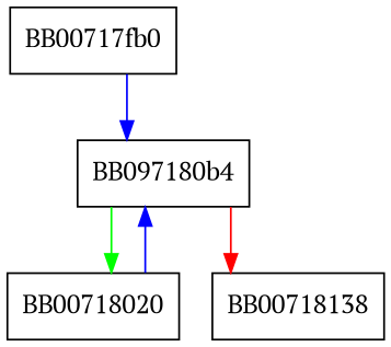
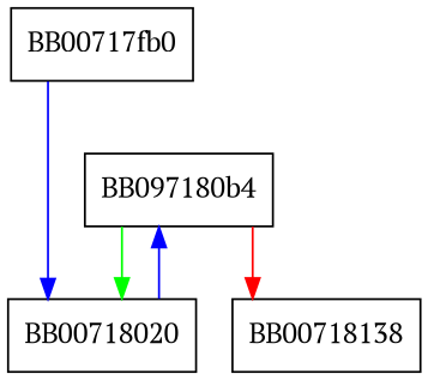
  digraph {
    fontname="PT Serif"
    splines=ortho
    node [fontname="PT Serif" shape=box]
    edge [color=blue fontname="PT Serif"]
    n1 [label=BB097180b4]
    BB00717fb0
    BB00718020
    n4 [label=BB00718138]
    n1 -> BB00718020 [color=green]
    n1 -> n4 [color=red]
-   BB00717fb0 -> n1
+   BB00717fb0 -> BB00718020
    BB00718020 -> n1
  }
